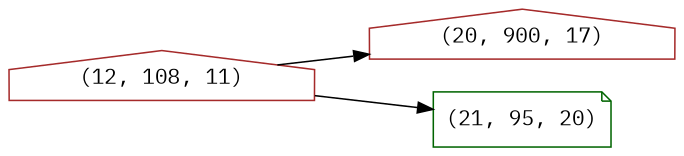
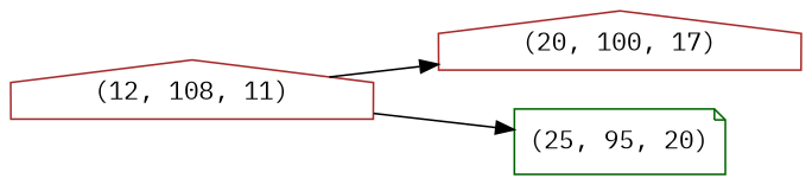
  digraph {
    fontname="IBM Plex Mono"
    rankdir=LR
    node [color=brown fontname="IBM Plex Mono" shape=house]
    edge [fontname="IBM Plex Mono"]
    "(12, 108, 11)"
-   "(20, 100, 17)" [label="(20, 900, 17)"]
-   "(25, 95, 20)" [color=darkgreen shape=note label="(21, 95, 20)"]
+   "(20, 100, 17)"
+   "(25, 95, 20)" [color=darkgreen shape=note]
    "(12, 108, 11)" -> "(20, 100, 17)"
    "(12, 108, 11)" -> "(25, 95, 20)"
  }
